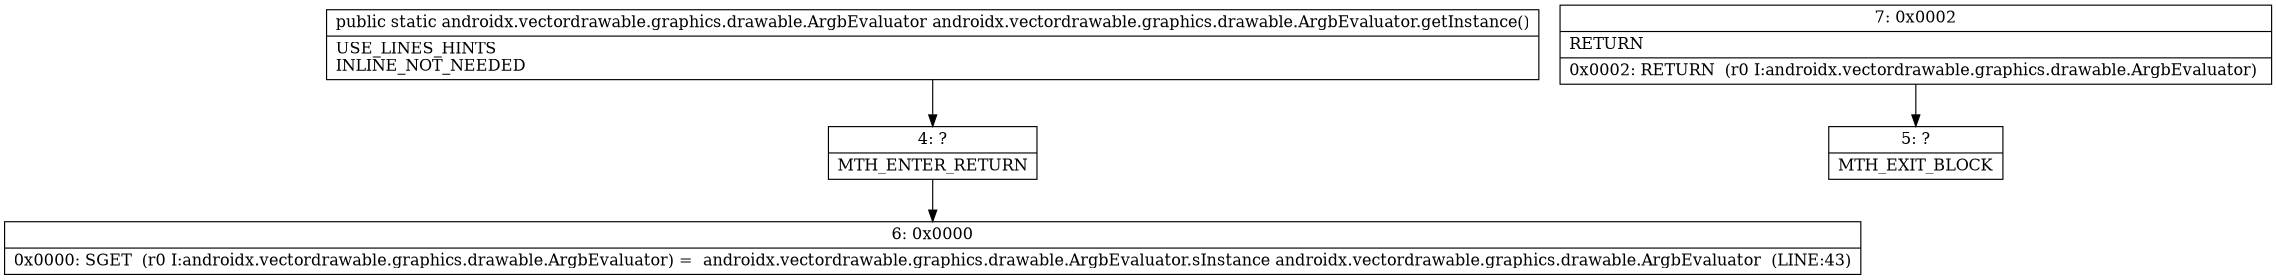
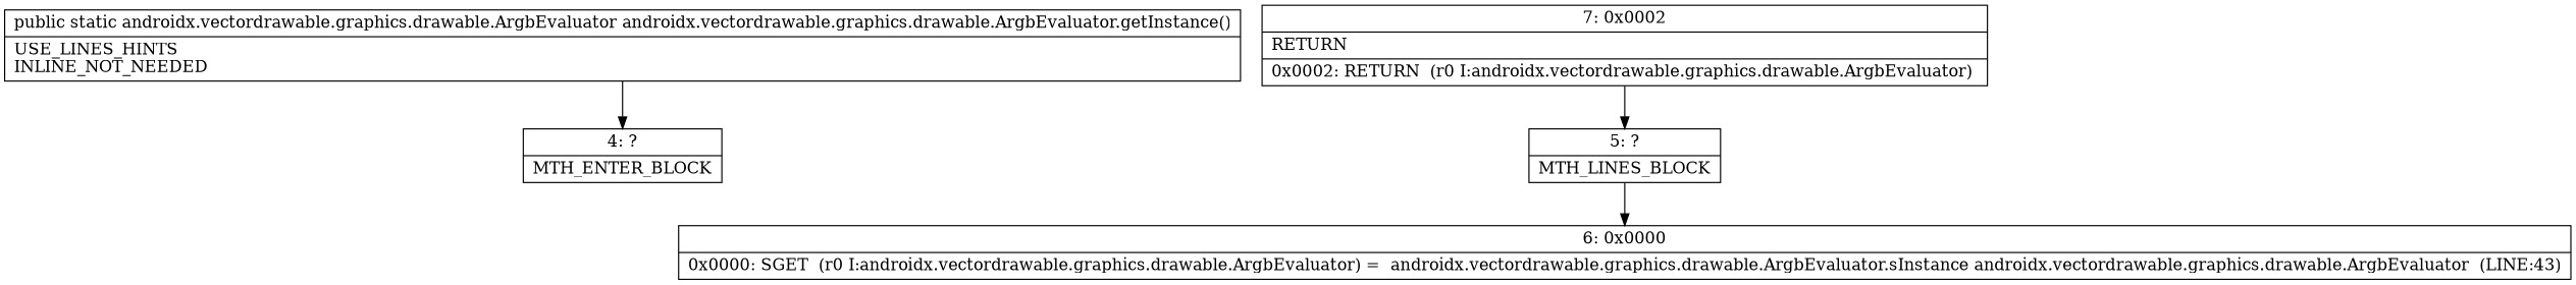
  digraph {
    node [shape=record]
-   n1 [label="{4\:\ ?|MTH_ENTER_RETURN\l}"]
+   n1 [label="{4\:\ ?|MTH_ENTER_BLOCK\l}"]
    n2 [label="{6\:\ 0x0000|0x0000: SGET  (r0 I:androidx.vectordrawable.graphics.drawable.ArgbEvaluator) =  androidx.vectordrawable.graphics.drawable.ArgbEvaluator.sInstance androidx.vectordrawable.graphics.drawable.ArgbEvaluator  (LINE:43)\l}"]
    n3 [label="{7\:\ 0x0002|RETURN\l|0x0002: RETURN  (r0 I:androidx.vectordrawable.graphics.drawable.ArgbEvaluator) \l}"]
-   n4 [label="{5\:\ ?|MTH_EXIT_BLOCK\l}"]
+   n4 [label="{5\:\ ?|MTH_LINES_BLOCK\l}"]
    n5 [label="{public static androidx.vectordrawable.graphics.drawable.ArgbEvaluator androidx.vectordrawable.graphics.drawable.ArgbEvaluator.getInstance()  | USE_LINES_HINTS\lINLINE_NOT_NEEDED\l}"]
-   n1 -> n2
+   n4 -> n2
    n3 -> n4
    n5 -> n1
  }
